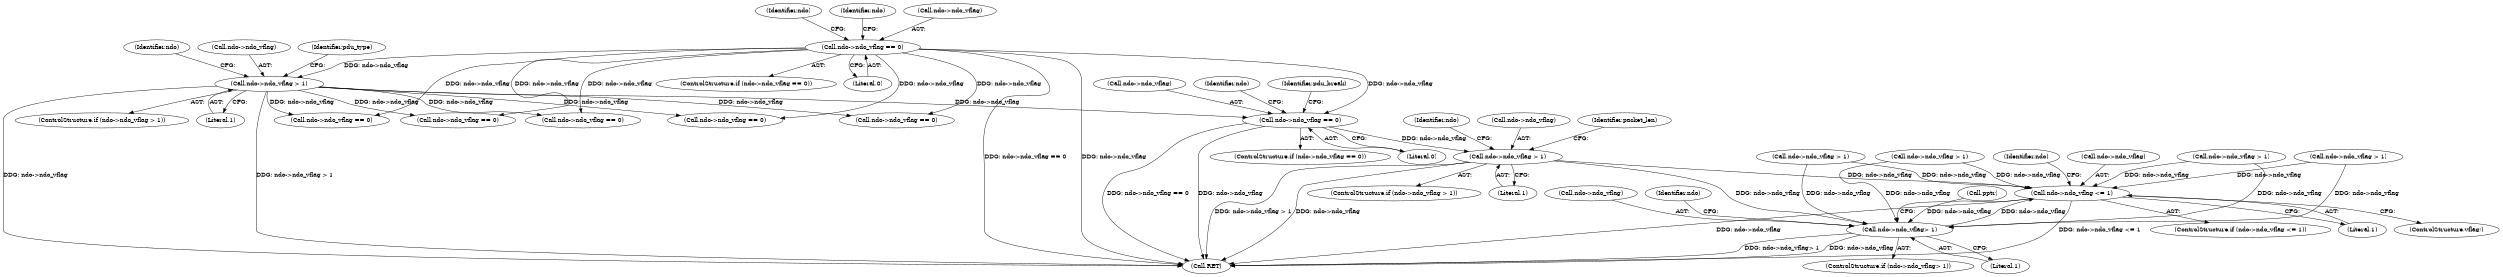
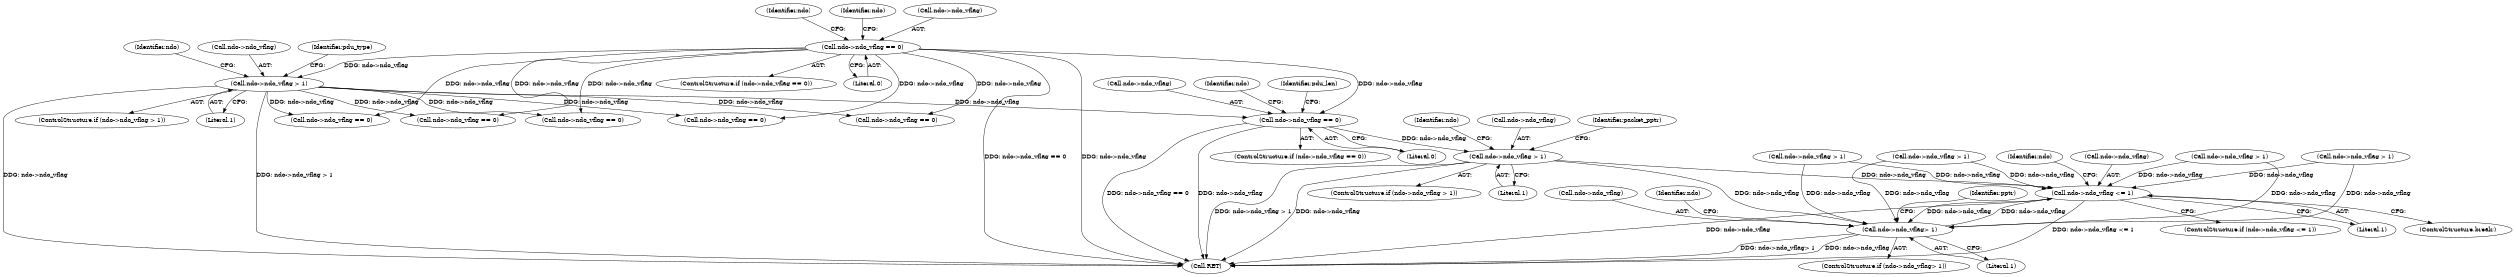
  digraph {
    n1 [label="(Call,ndo->ndo_vflag > 1)"]
    n2 [label="(Call,ndo->ndo_vflag <= 1)"]
    n3 [label="(Call,ndo->ndo_vflag> 1)"]
    n4 [label="(ControlStructure,if (ndo->ndo_vflag > 1))"]
    n5 [label="(Call,RET)"]
    n6 [label="(Literal,1)"]
    n7 [label="(ControlStructure,if (ndo->ndo_vflag <= 1))"]
    n8 [label="(Literal,1)"]
-   n9 [label="(ControlStructure,vflag;)"]
+   n9 [label="(ControlStructure,break;)"]
    n10 [label="(Literal,1)"]
    n11 [label="(ControlStructure,if (ndo->ndo_vflag> 1))"]
    n12 [label="(Call,ndo->ndo_vflag == 0)"]
    n13 [label="(ControlStructure,if (ndo->ndo_vflag == 0))"]
    n14 [label="(Literal,0)"]
    n15 [label="(Call,ndo->ndo_vflag == 0)"]
    n16 [label="(Call,ndo->ndo_vflag > 1)"]
    n17 [label="(Call,ndo->ndo_vflag == 0)"]
    n18 [label="(ControlStructure,if (ndo->ndo_vflag == 0))"]
    n19 [label="(Call,ndo->ndo_vflag == 0)"]
    n20 [label="(Literal,0)"]
    n21 [label="(Call,ndo->ndo_vflag == 0)"]
    n22 [label="(Call,ndo->ndo_vflag == 0)"]
    n23 [label="(Call,ndo->ndo_vflag == 0)"]
    n24 [label="(ControlStructure,if (ndo->ndo_vflag > 1))"]
    n25 [label="(Literal,1)"]
    n26 [label="(Identifier,ndo)"]
    n27 [label="(Identifier,ndo)"]
    n28 [label="(Call,ndo->ndo_vflag)"]
    n29 [label="(Identifier,ndo)"]
    n30 [label="(Identifier,ndo)"]
    n31 [label="(Call,ndo->ndo_vflag)"]
    n32 [label="(Identifier,ndo)"]
    n33 [label="(Call,ndo->ndo_vflag)"]
    n34 [label="(Identifier,ndo)"]
-   n35 [label="(Call,pptr)"]
+   n35 [label="(Identifier,pptr)"]
    n36 [label="(Call,ndo->ndo_vflag)"]
    n37 [label="(Call,ndo->ndo_vflag > 1)"]
    n38 [label="(Call,ndo->ndo_vflag)"]
    n39 [label="(Identifier,ndo)"]
-   n40 [label="(Identifier,pdu_break)"]
+   n40 [label="(Identifier,pdu_len)"]
    n41 [label="(Call,ndo->ndo_vflag > 1)"]
-   n42 [label="(Identifier,packet_len)"]
+   n42 [label="(Identifier,packet_pptr)"]
    n43 [label="(Call,ndo->ndo_vflag > 1)"]
    n44 [label="(Identifier,pdu_type)"]
    n45 [label="(Call,ndo->ndo_vflag > 1)"]
    n46 [label="(Call,ndo->ndo_vflag)"]
    n1 -> n2 [label="DDG: ndo->ndo_vflag"]
    n1 -> n3 [label="DDG: ndo->ndo_vflag"]
    n1 -> n4 [label="AST: "]
    n1 -> n5 [label="DDG: ndo->ndo_vflag > 1"]
    n1 -> n5 [label="DDG: ndo->ndo_vflag"]
    n1 -> n6 [label="CFG: "]
    n2 -> n3 [label="DDG: ndo->ndo_vflag"]
    n2 -> n5 [label="DDG: ndo->ndo_vflag"]
    n2 -> n5 [label="DDG: ndo->ndo_vflag <= 1"]
-   n2 -> n7 [label="AST: "]
+   n2 -> n7 [label="CFG: "]
    n2 -> n8 [label="CFG: "]
    n2 -> n9 [label="CFG: "]
    n3 -> n2 [label="DDG: ndo->ndo_vflag"]
    n3 -> n5 [label="DDG: ndo->ndo_vflag"]
    n3 -> n5 [label="DDG: ndo->ndo_vflag> 1"]
    n3 -> n10 [label="CFG: "]
    n3 -> n11 [label="AST: "]
    n6 -> n1 [label="AST: "]
    n8 -> n2 [label="AST: "]
    n10 -> n3 [label="AST: "]
    n12 -> n1 [label="DDG: ndo->ndo_vflag"]
    n12 -> n5 [label="DDG: ndo->ndo_vflag == 0"]
    n12 -> n5 [label="DDG: ndo->ndo_vflag"]
    n12 -> n13 [label="AST: "]
    n12 -> n14 [label="CFG: "]
    n14 -> n12 [label="AST: "]
    n15 -> n5 [label="DDG: ndo->ndo_vflag"]
    n15 -> n5 [label="DDG: ndo->ndo_vflag == 0"]
    n15 -> n12 [label="DDG: ndo->ndo_vflag"]
    n15 -> n16 [label="DDG: ndo->ndo_vflag"]
    n15 -> n17 [label="DDG: ndo->ndo_vflag"]
    n15 -> n18 [label="AST: "]
    n15 -> n19 [label="DDG: ndo->ndo_vflag"]
    n15 -> n20 [label="CFG: "]
    n15 -> n21 [label="DDG: ndo->ndo_vflag"]
    n15 -> n22 [label="DDG: ndo->ndo_vflag"]
    n15 -> n23 [label="DDG: ndo->ndo_vflag"]
    n16 -> n5 [label="DDG: ndo->ndo_vflag"]
    n16 -> n5 [label="DDG: ndo->ndo_vflag > 1"]
    n16 -> n12 [label="DDG: ndo->ndo_vflag"]
    n16 -> n17 [label="DDG: ndo->ndo_vflag"]
    n16 -> n19 [label="DDG: ndo->ndo_vflag"]
    n16 -> n21 [label="DDG: ndo->ndo_vflag"]
    n16 -> n22 [label="DDG: ndo->ndo_vflag"]
    n16 -> n23 [label="DDG: ndo->ndo_vflag"]
    n16 -> n24 [label="AST: "]
    n16 -> n25 [label="CFG: "]
    n20 -> n15 [label="AST: "]
    n25 -> n16 [label="AST: "]
    n26 -> n1 [label="CFG: "]
    n27 -> n15 [label="CFG: "]
    n28 -> n12 [label="AST: "]
    n29 -> n16 [label="CFG: "]
    n30 -> n2 [label="CFG: "]
    n31 -> n1 [label="AST: "]
    n32 -> n15 [label="CFG: "]
    n33 -> n16 [label="AST: "]
    n34 -> n12 [label="CFG: "]
    n35 -> n3 [label="CFG: "]
    n36 -> n2 [label="AST: "]
    n37 -> n2 [label="DDG: ndo->ndo_vflag"]
    n37 -> n3 [label="DDG: ndo->ndo_vflag"]
    n38 -> n3 [label="AST: "]
    n39 -> n3 [label="CFG: "]
    n40 -> n12 [label="CFG: "]
    n41 -> n2 [label="DDG: ndo->ndo_vflag"]
    n41 -> n3 [label="DDG: ndo->ndo_vflag"]
    n42 -> n1 [label="CFG: "]
    n43 -> n2 [label="DDG: ndo->ndo_vflag"]
    n43 -> n3 [label="DDG: ndo->ndo_vflag"]
    n44 -> n16 [label="CFG: "]
    n45 -> n2 [label="DDG: ndo->ndo_vflag"]
    n45 -> n3 [label="DDG: ndo->ndo_vflag"]
    n46 -> n15 [label="AST: "]
  }
